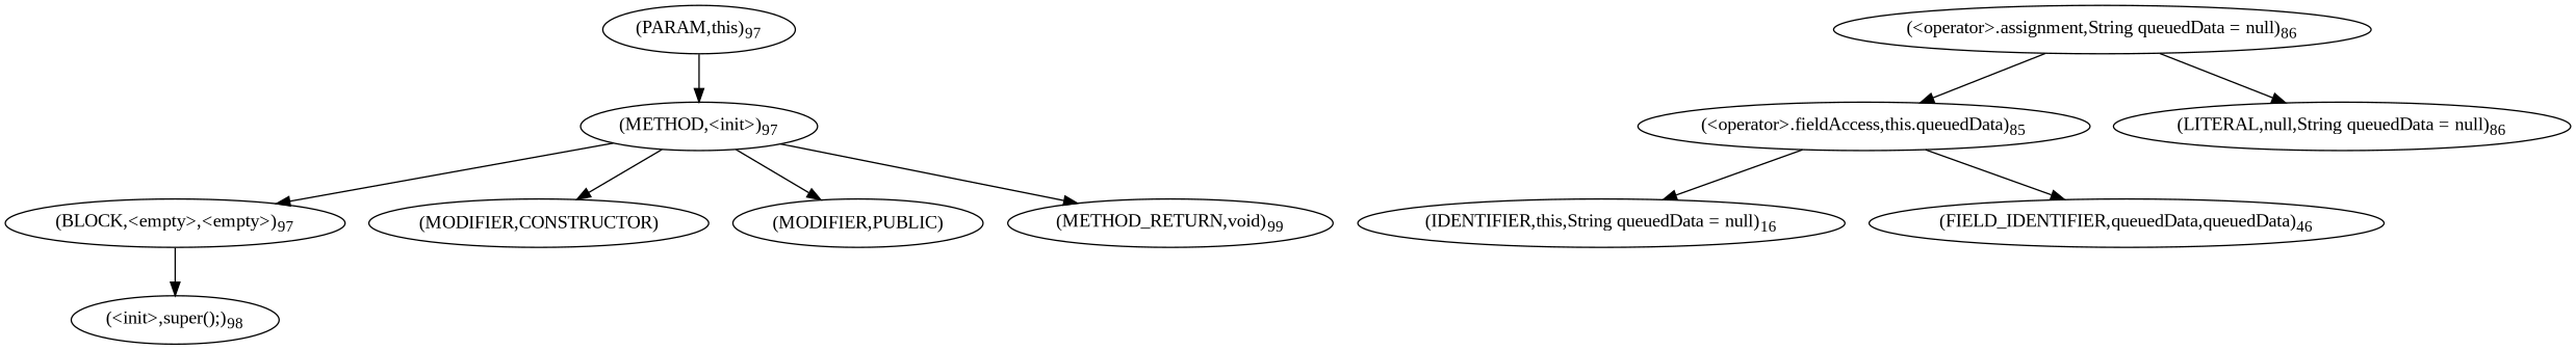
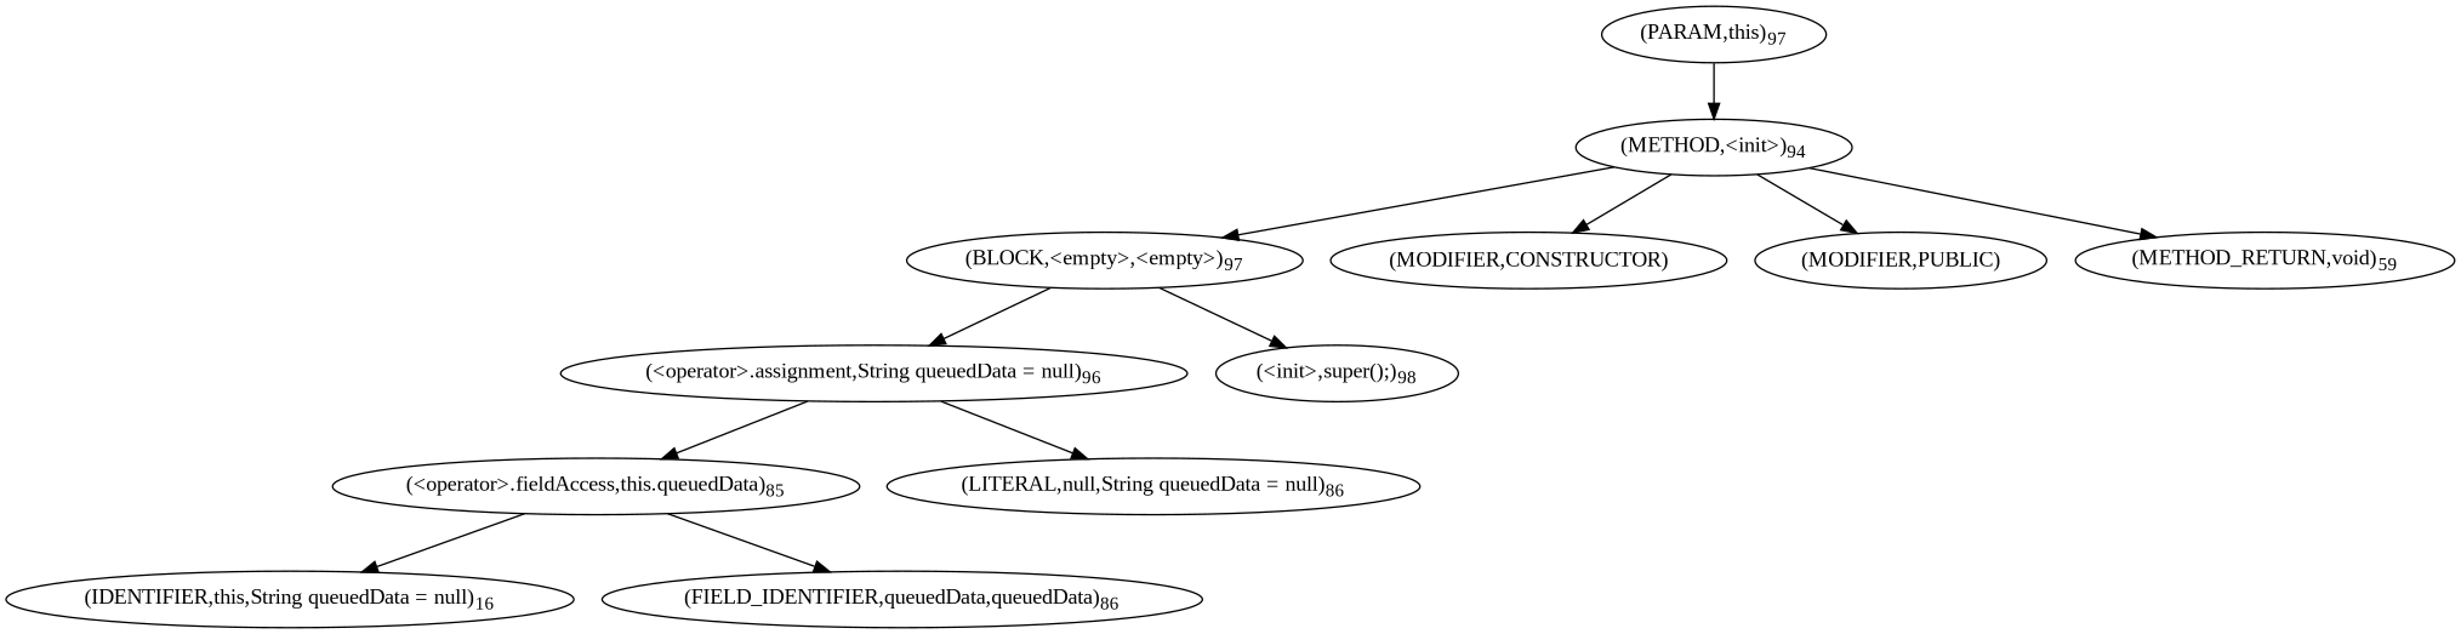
  digraph {
    fontname="Liberation Serif"
    node [fontname="Liberation Serif"]
    edge [fontname="Liberation Serif"]
-   n1 [label=<(METHOD,&lt;init&gt;)<SUB>97</SUB>>]
+   n1 [label=<(METHOD,&lt;init&gt;)<SUB>94</SUB>>]
    n2 [label=<(BLOCK,&lt;empty&gt;,&lt;empty&gt;)<SUB>97</SUB>>]
    n3 [label=<(MODIFIER,CONSTRUCTOR)>]
    n4 [label=<(MODIFIER,PUBLIC)>]
-   n5 [label=<(METHOD_RETURN,void)<SUB>99</SUB>>]
+   n5 [label=<(METHOD_RETURN,void)<SUB>59</SUB>>]
    n6 [label=<(PARAM,this)<SUB>97</SUB>>]
-   n7 [label=<(&lt;operator&gt;.assignment,String queuedData = null)<SUB>86</SUB>>]
+   n7 [label=<(&lt;operator&gt;.assignment,String queuedData = null)<SUB>96</SUB>>]
    n8 [label=<(&lt;init&gt;,super();)<SUB>98</SUB>>]
    n9 [label=<(&lt;operator&gt;.fieldAccess,this.queuedData)<SUB>85</SUB>>]
    n10 [label=<(LITERAL,null,String queuedData = null)<SUB>86</SUB>>]
    n11 [label=<(IDENTIFIER,this,String queuedData = null)<SUB>16</SUB>>]
-   n12 [label=<(FIELD_IDENTIFIER,queuedData,queuedData)<SUB>46</SUB>>]
+   n12 [label=<(FIELD_IDENTIFIER,queuedData,queuedData)<SUB>86</SUB>>]
    n1 -> n2
    n1 -> n3
    n1 -> n4
    n1 -> n5
+   n2 -> n7
    n2 -> n8
    n6 -> n1
    n7 -> n9
    n7 -> n10
    n9 -> n11
    n9 -> n12
  }
